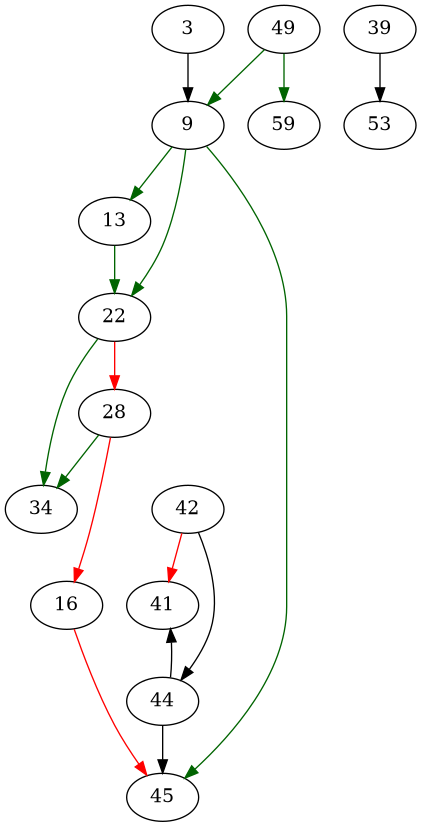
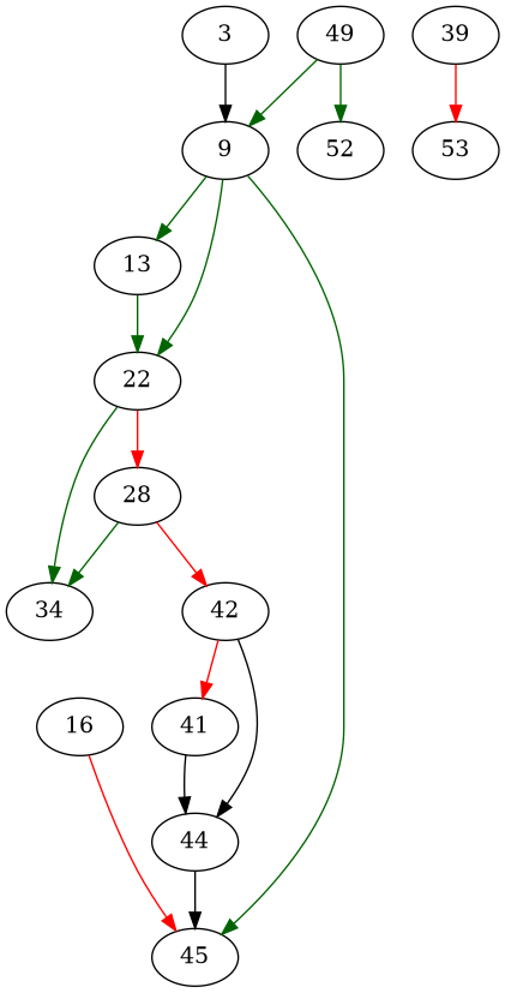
  strict digraph {
    edge [color=darkgreen cond=true]
    3 [entry=true]
    9
    13
    45
    22
    34
    28
    16
    49
-   52 [label=59]
+   52
    42
    39
    53
    41
    44
    3 -> 9 [color="" cond=""]
    9 -> 13
    9 -> 45 [cond=false]
    9 -> 22
    13 -> 22
    22 -> 34
    22 -> 28 [color=red cond=false]
    28 -> 34
-   28 -> 16 [color=red cond=false]
+   28 -> 42 [color=red cond=false]
    16 -> 45 [color=red cond=false]
    49 -> 9
    49 -> 52 [cond=false]
    42 -> 41 [color=red cond=false]
    42 -> 44 [color="" cond=""]
-   39 -> 53 [color="" cond=""]
-   44 -> 41 [color="" cond=""]
+   39 -> 53 [color=red cond=""]
+   41 -> 44 [color="" cond=""]
    44 -> 45 [color="" cond=""]
  }
